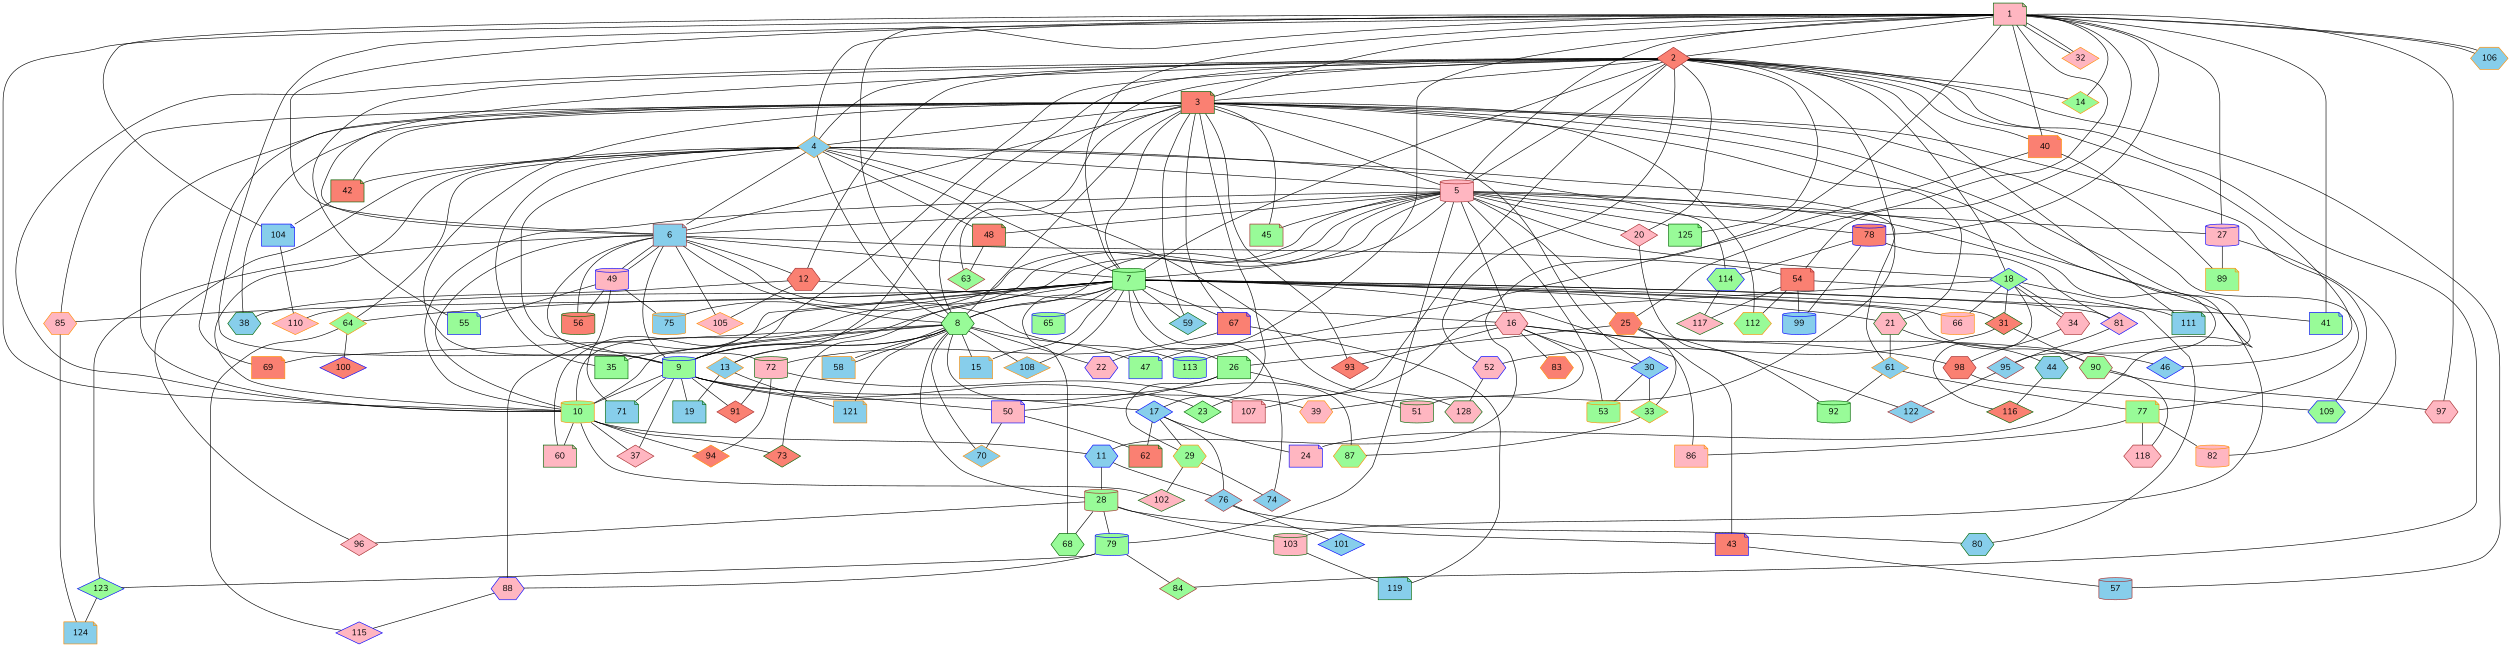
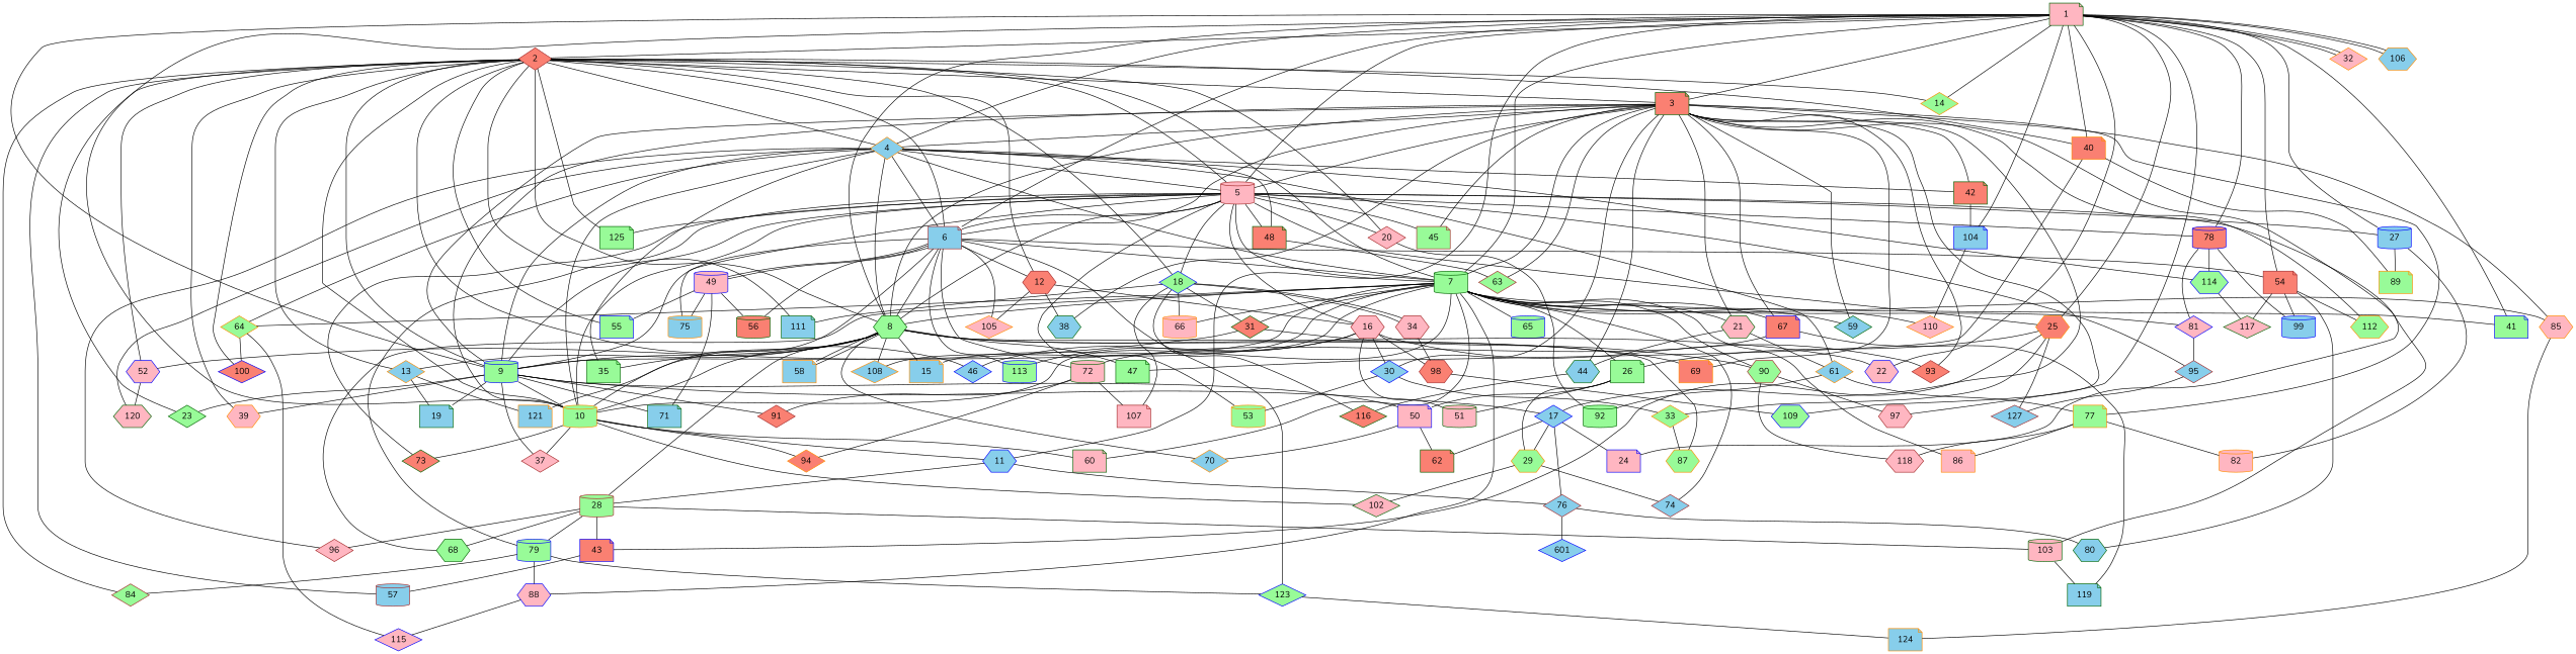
  graph {
    fontname=Nunito
    node [color=darkgreen fillcolor=lightpink fontname=Nunito shape=diamond style=filled]
    edge [fontname=Nunito]
    1 [shape=note]
    2 [color=brown fillcolor=salmon]
    3 [fillcolor=salmon shape=note]
    4 [color=darkorange fillcolor=skyblue]
    5 [color=brown shape=cylinder]
    6 [color=brown fillcolor=skyblue shape=note]
    7 [fillcolor=palegreen shape=cylinder]
    8 [fillcolor=palegreen shape=hexagon]
    9 [color=blue fillcolor=palegreen shape=cylinder]
    10 [color=darkorange fillcolor=palegreen shape=cylinder]
    11 [color=blue fillcolor=skyblue shape=hexagon]
    14 [color=darkorange fillcolor=palegreen]
    22 [color=blue shape=hexagon]
    25 [color=darkorange fillcolor=salmon shape=hexagon]
-   27 [color=blue shape=cylinder]
+   27 [color=blue fillcolor=skyblue shape=cylinder]
    32 [color=darkorange]
    40 [color=darkorange fillcolor=salmon shape=note]
    41 [color=blue fillcolor=palegreen shape=note]
    54 [color=brown fillcolor=salmon shape=note]
    78 [color=blue fillcolor=salmon shape=cylinder]
    97 [color=brown shape=hexagon]
    104 [color=blue fillcolor=skyblue shape=note]
    106 [color=darkorange fillcolor=skyblue shape=hexagon]
    12 [color=brown fillcolor=salmon shape=hexagon]
    13 [color=darkorange fillcolor=skyblue]
    18 [color=blue fillcolor=palegreen]
    20 [color=brown]
    23 [fillcolor=palegreen]
    39 [color=darkorange shape=hexagon]
    46 [color=blue fillcolor=skyblue]
    52 [color=blue shape=hexagon]
    55 [color=blue fillcolor=palegreen shape=note]
    57 [color=brown fillcolor=skyblue shape=cylinder]
    84 [color=brown fillcolor=palegreen]
    100 [color=blue fillcolor=salmon]
    111 [fillcolor=skyblue shape=note]
    125 [fillcolor=palegreen shape=note]
    17 [color=blue fillcolor=skyblue]
    21 [shape=hexagon]
    24 [color=blue shape=note]
    30 [color=blue fillcolor=skyblue]
    38 [fillcolor=skyblue shape=hexagon]
    42 [fillcolor=salmon shape=note]
    44 [fillcolor=skyblue shape=hexagon]
    45 [color=brown fillcolor=palegreen shape=note]
    59 [fillcolor=skyblue]
    63 [color=brown fillcolor=palegreen]
    67 [color=blue fillcolor=salmon shape=note]
    69 [color=darkorange fillcolor=salmon shape=note]
    77 [color=darkorange fillcolor=palegreen shape=note]
    85 [color=darkorange shape=hexagon]
    93 [color=brown fillcolor=salmon]
    109 [color=blue fillcolor=palegreen shape=hexagon]
    112 [color=darkorange fillcolor=palegreen shape=hexagon]
    35 [fillcolor=palegreen shape=note]
    48 [fillcolor=salmon shape=note]
    61 [color=darkorange fillcolor=skyblue]
    64 [color=darkorange fillcolor=palegreen]
    96 [color=brown]
    114 [color=blue fillcolor=palegreen shape=hexagon]
-   120 [shape=hexagon label=128]
+   120 [shape=hexagon]
    16 [color=brown shape=hexagon]
    53 [color=darkorange fillcolor=palegreen shape=cylinder]
    73 [fillcolor=salmon]
    75 [color=darkorange fillcolor=skyblue shape=cylinder]
    79 [color=blue fillcolor=palegreen shape=cylinder]
    95 [color=brown fillcolor=skyblue]
    103 [shape=cylinder]
    49 [color=blue shape=cylinder]
    56 [fillcolor=salmon shape=cylinder]
    72 [shape=cylinder]
    105 [color=darkorange]
    113 [color=blue fillcolor=palegreen shape=cylinder]
    123 [color=blue fillcolor=palegreen]
    65 [color=blue fillcolor=palegreen shape=cylinder]
    15 [color=darkorange fillcolor=skyblue shape=note]
    26 [fillcolor=palegreen shape=note]
    31 [fillcolor=salmon]
    60 [shape=note]
    66 [color=darkorange shape=cylinder]
    68 [fillcolor=palegreen shape=hexagon]
    74 [color=brown fillcolor=skyblue]
    81 [color=blue]
    86 [color=darkorange shape=note]
    88 [color=blue shape=hexagon]
    90 [color=brown fillcolor=palegreen shape=hexagon]
    108 [color=darkorange fillcolor=skyblue]
    110 [color=darkorange]
    28 [color=brown fillcolor=palegreen shape=cylinder]
-   47 [color=blue fillcolor=palegreen shape=note]
+   47 [fillcolor=palegreen shape=note]
    58 [color=darkorange fillcolor=skyblue shape=note]
    70 [color=darkorange fillcolor=skyblue]
    87 [color=darkorange fillcolor=palegreen shape=hexagon]
    121 [color=darkorange fillcolor=skyblue shape=note]
    19 [fillcolor=skyblue shape=note]
    37 [color=brown]
    50 [color=blue shape=note]
    71 [fillcolor=skyblue shape=note]
    91 [color=brown fillcolor=salmon]
    94 [color=darkorange fillcolor=salmon]
    102
    76 [color=brown fillcolor=skyblue]
    33 [color=darkorange fillcolor=palegreen]
    43 [color=blue fillcolor=salmon shape=note]
-   122 [color=brown fillcolor=skyblue]
+   122 [color=brown fillcolor=skyblue label=127]
    82 [color=darkorange shape=cylinder]
    89 [color=darkorange fillcolor=palegreen shape=note]
    80 [fillcolor=skyblue shape=hexagon]
    99 [color=blue fillcolor=skyblue shape=cylinder]
    117
    34 [color=brown shape=hexagon]
    107 [color=brown shape=note]
    116 [fillcolor=salmon]
    92 [fillcolor=palegreen shape=cylinder]
    29 [color=darkorange fillcolor=palegreen shape=hexagon]
    62 [fillcolor=salmon shape=note]
    119 [fillcolor=skyblue shape=note]
    118 [color=brown shape=hexagon]
    124 [color=darkorange fillcolor=skyblue shape=note]
    115 [color=blue]
    51 [shape=cylinder]
-   83 [color=darkorange fillcolor=salmon shape=hexagon]
    98 [color=brown fillcolor=salmon shape=hexagon]
-   101 [color=blue fillcolor=skyblue]
+   101 [color=blue fillcolor=skyblue label=601]
    1 -- 2
    1 -- 3
    1 -- 4
    1 -- 5
    1 -- 6
    1 -- 7
    1 -- 8
    1 -- 9
    1 -- 10
    1 -- 11
    1 -- 14
    1 -- 22
    1 -- 25
    1 -- 27
    1 -- 32
    1 -- 32
    1 -- 40
    1 -- 41
    1 -- 54
    1 -- 78
    1 -- 97
    1 -- 104
    1 -- 106
    1 -- 106
    2 -- 3
    2 -- 4
    2 -- 5
    2 -- 6
    2 -- 7
    2 -- 8
    2 -- 9
    2 -- 10
    2 -- 14
    2 -- 40
    2 -- 12
    2 -- 13
    2 -- 18
    2 -- 20
    2 -- 23
    2 -- 39
    2 -- 46
    2 -- 52
    2 -- 55
    2 -- 57
    2 -- 84
+   2 -- 100
    2 -- 111
    2 -- 125
    3 -- 4
    3 -- 5
    3 -- 6
    3 -- 7
    3 -- 8
    3 -- 9
    3 -- 10
    3 -- 17
    3 -- 21
    3 -- 24
    3 -- 30
    3 -- 38
    3 -- 42
    3 -- 44
    3 -- 45
    3 -- 59
    3 -- 63
    3 -- 67
    3 -- 69
    3 -- 77
    3 -- 85
    3 -- 93
    3 -- 109
    3 -- 112
    4 -- 5
    4 -- 6
    4 -- 7
    4 -- 8
    4 -- 9
    4 -- 10
    4 -- 42
    4 -- 35
    4 -- 48
    4 -- 61
    4 -- 64
    4 -- 96
    4 -- 114
    4 -- 120
    5 -- 6
    5 -- 7
    5 -- 8
    5 -- 9
    5 -- 10
    5 -- 25
    5 -- 27
    5 -- 78
    5 -- 18
    5 -- 20
    5 -- 125
    5 -- 45
    5 -- 48
    5 -- 16
    5 -- 53
    5 -- 73
    5 -- 75
    5 -- 79
    5 -- 95
    5 -- 103
    6 -- 7
    6 -- 8
    6 -- 9
    6 -- 10
    6 -- 54
    6 -- 12
    6 -- 49
    6 -- 49
    6 -- 56
    6 -- 72
    6 -- 105
    6 -- 113
    6 -- 123
    7 -- 8
    7 -- 9
    7 -- 10
    7 -- 41
    7 -- 21
    7 -- 59
    7 -- 67
    7 -- 85
    7 -- 64
    7 -- 65
    7 -- 15
    7 -- 26
    7 -- 31
    7 -- 60
    7 -- 66
    7 -- 68
    7 -- 74
    7 -- 81
    7 -- 86
    7 -- 88
    7 -- 90
    7 -- 108
    7 -- 110
    8 -- 9
    8 -- 10
    8 -- 22
    8 -- 13
    8 -- 69
    8 -- 35
    8 -- 15
    8 -- 108
    8 -- 28
    8 -- 47
    8 -- 58
    8 -- 58
    8 -- 70
    8 -- 87
    8 -- 121
    9 -- 10
    9 -- 23
    9 -- 39
    9 -- 17
    9 -- 19
    9 -- 37
    9 -- 50
    9 -- 71
    9 -- 91
    10 -- 11
    10 -- 73
    10 -- 60
    10 -- 37
    10 -- 94
    10 -- 102
    11 -- 28
    11 -- 76
    25 -- 26
    25 -- 33
    25 -- 43
    25 -- 122
    27 -- 82
    27 -- 89
    40 -- 47
    40 -- 89
    54 -- 112
    54 -- 80
    54 -- 99
    54 -- 117
    78 -- 114
    78 -- 81
    78 -- 99
    104 -- 110
    12 -- 38
    12 -- 16
    12 -- 105
    13 -- 121
    13 -- 19
    18 -- 111
    18 -- 31
    18 -- 66
    18 -- 34
    18 -- 34
    18 -- 107
    18 -- 116
    20 -- 92
    52 -- 120
    17 -- 24
    17 -- 76
    17 -- 29
    17 -- 62
    21 -- 44
    21 -- 61
    30 -- 53
    30 -- 33
    42 -- 104
    44 -- 116
    67 -- 72
    67 -- 119
    77 -- 86
    77 -- 82
    77 -- 118
    85 -- 124
    48 -- 63
    61 -- 77
    61 -- 92
    64 -- 100
    64 -- 115
    114 -- 117
    16 -- 46
    16 -- 30
    16 -- 93
    16 -- 113
    16 -- 51
-   16 -- 83
    16 -- 98
    79 -- 84
    79 -- 123
    79 -- 88
    95 -- 122
    103 -- 119
    49 -- 55
    49 -- 75
    49 -- 56
    49 -- 71
    72 -- 91
    72 -- 94
    72 -- 107
    123 -- 124
    26 -- 50
    26 -- 29
    26 -- 51
    31 -- 52
    31 -- 90
    81 -- 95
    88 -- 115
    90 -- 97
    90 -- 118
    28 -- 96
    28 -- 79
    28 -- 103
    28 -- 68
    28 -- 43
    50 -- 70
    50 -- 62
    76 -- 80
    76 -- 101
    33 -- 87
    43 -- 57
    34 -- 98
    29 -- 74
    29 -- 102
    98 -- 109
  }
